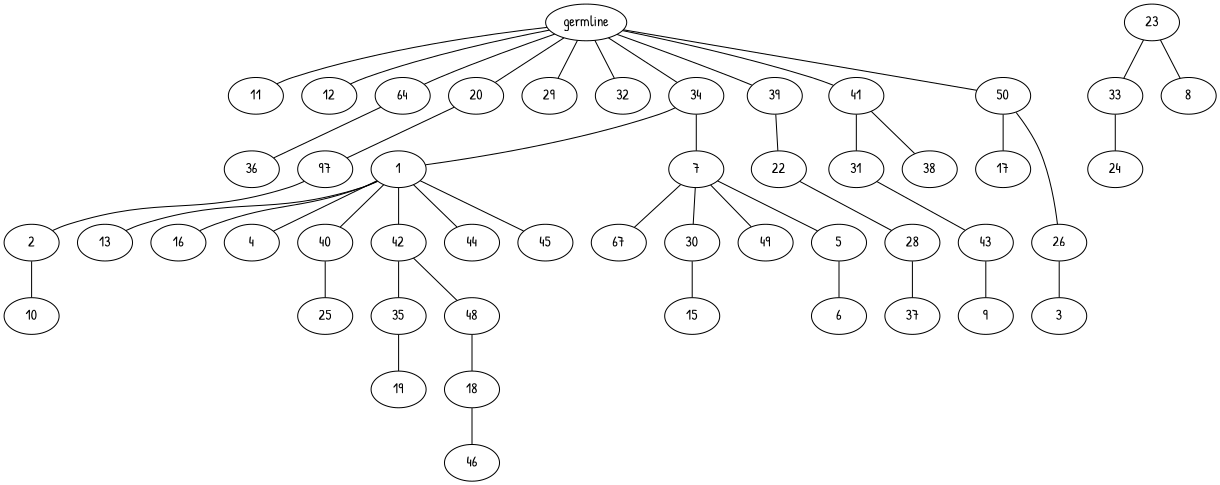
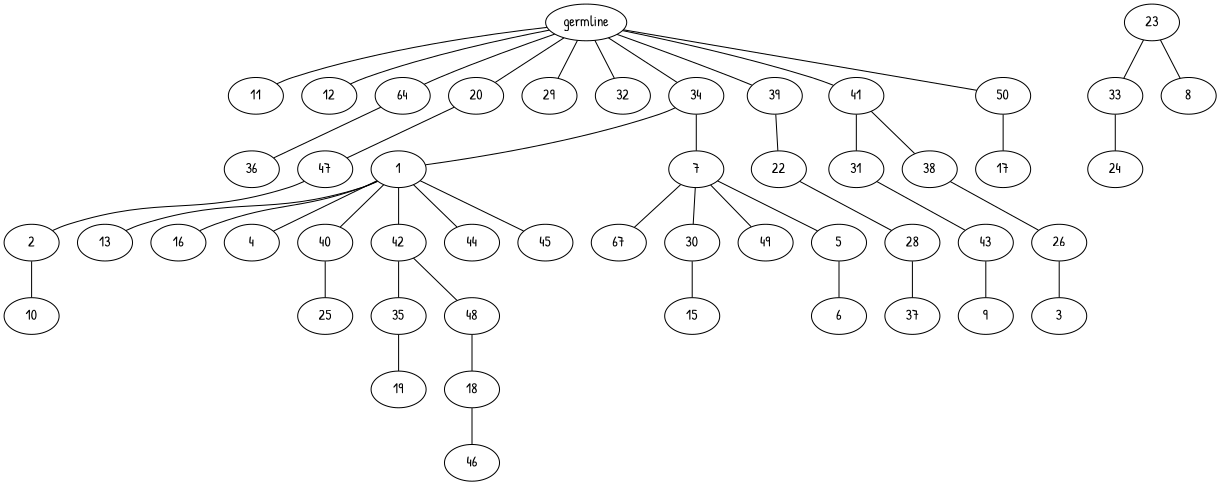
  graph {
    fontname="Patrick Hand"
    node [fontname="Patrick Hand"]
    edge [fontname="Patrick Hand"]
    n1 [label=germline]
    n2 [label=11]
    n3 [label=12]
    n4 [label=64]
    n5 [label=20]
    n6 [label=29]
    n7 [label=32]
    n8 [label=34]
    n9 [label=39]
    n10 [label=41]
    n11 [label=50]
    n12 [label=36]
-   n13 [label=97]
+   n13 [label=47]
    n14 [label=1]
    n15 [label=7]
    n16 [label=22]
    n17 [label=31]
    n18 [label=38]
    n19 [label=17]
    n20 [label=26]
    n21 [label=2]
    n22 [label=10]
    n23 [label=13]
    n24 [label=16]
    n25 [label=4]
    n26 [label=40]
    n27 [label=42]
    n28 [label=44]
    n29 [label=45]
    n30 [label=67]
    n31 [label=30]
    n32 [label=49]
    n33 [label=5]
    n34 [label=25]
    n35 [label=35]
    n36 [label=48]
    n37 [label=19]
    n38 [label=18]
    n39 [label=23]
    n40 [label=33]
    n41 [label=8]
    n42 [label=24]
    n43 [label=46]
    n44 [label=15]
    n45 [label=6]
    n46 [label=28]
    n47 [label=37]
    n48 [label=43]
    n49 [label=9]
    n50 [label=3]
    n1 -- n2
    n1 -- n3
    n1 -- n4
    n1 -- n5
    n1 -- n6
    n1 -- n7
    n1 -- n8
    n1 -- n9
    n1 -- n10
    n1 -- n11
    n4 -- n12
    n5 -- n13
    n8 -- n14
    n8 -- n15
    n9 -- n16
    n10 -- n17
    n10 -- n18
    n11 -- n19
-   n11 -- n20
+   n18 -- n20
    n13 -- n21
    n14 -- n23
    n14 -- n24
    n14 -- n25
    n14 -- n26
    n14 -- n27
    n14 -- n28
    n14 -- n29
    n15 -- n30
    n15 -- n31
    n15 -- n32
    n15 -- n33
    n16 -- n46
    n17 -- n48
    n20 -- n50
    n21 -- n22
    n26 -- n34
    n27 -- n35
    n27 -- n36
    n31 -- n44
    n33 -- n45
    n35 -- n37
    n36 -- n38
    n38 -- n43
    n39 -- n40
    n39 -- n41
    n40 -- n42
    n46 -- n47
    n48 -- n49
  }
